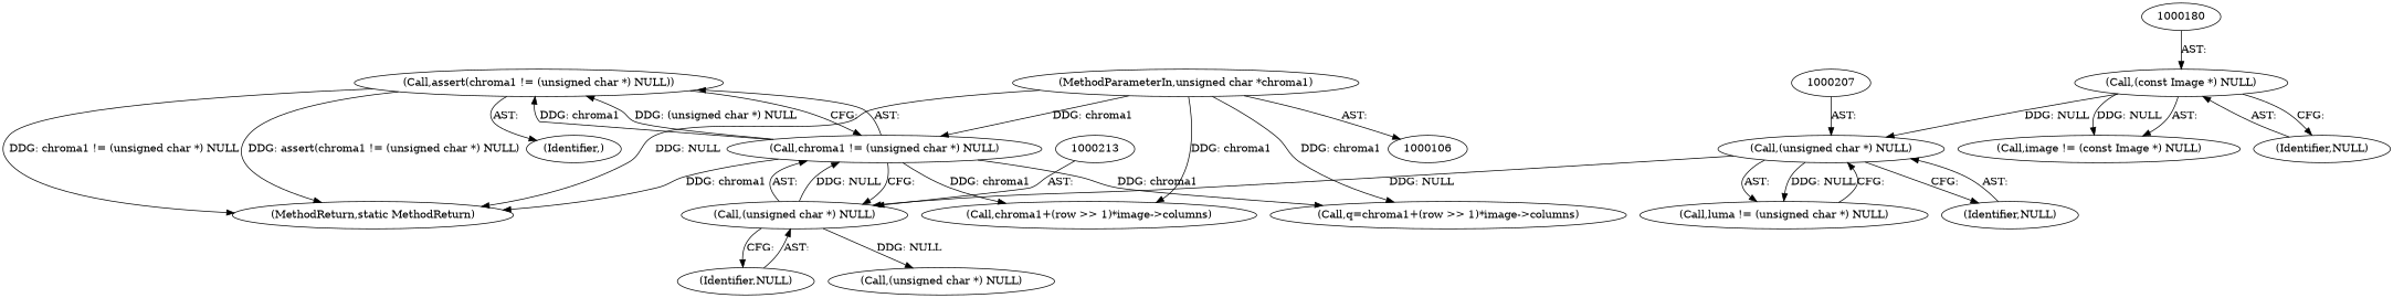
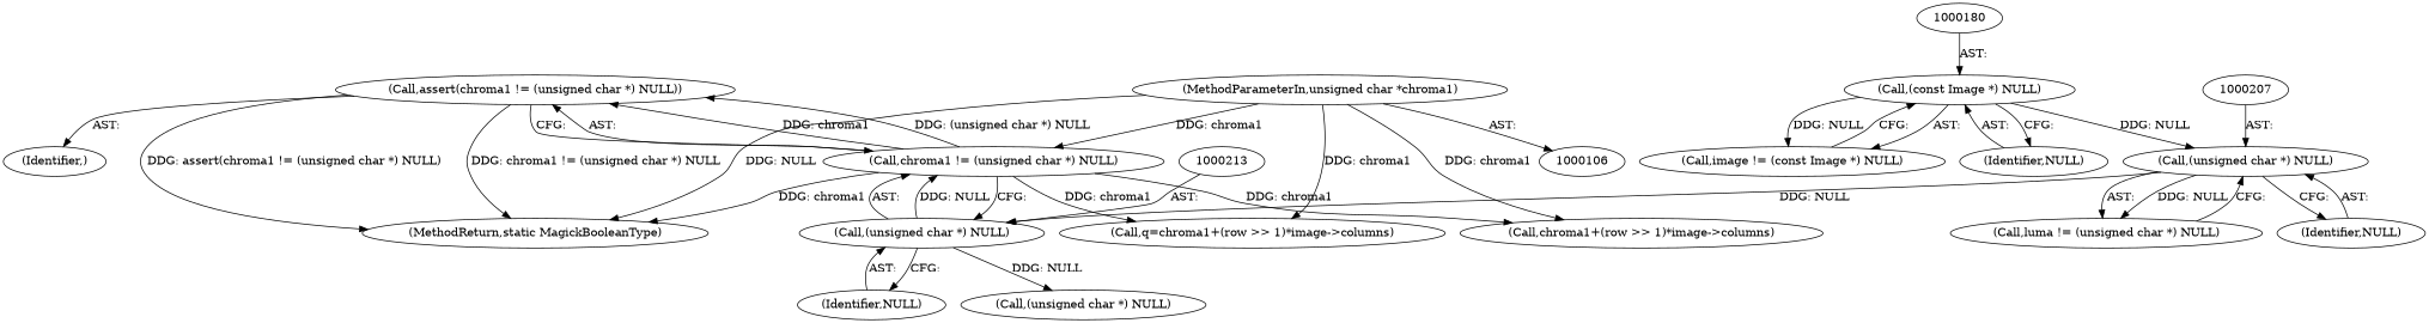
  digraph {
    n1 [label="(Call,assert(chroma1 != (unsigned char *) NULL))"]
    n2 [label="(Call,chroma1 != (unsigned char *) NULL)"]
    n3 [label="(Identifier,)"]
-   n4 [label="(MethodReturn,static MethodReturn)"]
+   n4 [label="(MethodReturn,static MagickBooleanType)"]
    n5 [label="(Call,(unsigned char *) NULL)"]
    n6 [label="(Call,q=chroma1+(row >> 1)*image->columns)"]
    n7 [label="(Call,chroma1+(row >> 1)*image->columns)"]
    n8 [label="(Identifier,NULL)"]
    n9 [label="(Call,(unsigned char *) NULL)"]
    n10 [label="(MethodParameterIn,unsigned char *chroma1)"]
    1000106
    n12 [label="(Call,(unsigned char *) NULL)"]
    n13 [label="(Call,luma != (unsigned char *) NULL)"]
    n14 [label="(Identifier,NULL)"]
    n15 [label="(Call,(const Image *) NULL)"]
    n16 [label="(Call,image != (const Image *) NULL)"]
    n17 [label="(Identifier,NULL)"]
    1000213
    1000207
    1000180
    n1 -> n2 [label="CFG: "]
    n1 -> n3 [label="AST: "]
    n1 -> n4 [label="DDG: assert(chroma1 != (unsigned char *) NULL)"]
    n1 -> n4 [label="DDG: chroma1 != (unsigned char *) NULL"]
    n2 -> n1 [label="AST: "]
    n2 -> n1 [label="DDG: chroma1"]
    n2 -> n1 [label="DDG: (unsigned char *) NULL"]
    n2 -> n4 [label="DDG: chroma1"]
    n2 -> n5 [label="CFG: "]
    n2 -> n6 [label="DDG: chroma1"]
    n2 -> n7 [label="DDG: chroma1"]
    n5 -> n2 [label="AST: "]
    n5 -> n2 [label="DDG: NULL"]
    n5 -> n8 [label="CFG: "]
    n5 -> n9 [label="DDG: NULL"]
    n8 -> n5 [label="AST: "]
    n10 -> n2 [label="DDG: chroma1"]
    n10 -> n4 [label="DDG: NULL"]
    n10 -> n6 [label="DDG: chroma1"]
    n10 -> n7 [label="DDG: chroma1"]
    n10 -> 1000106 [label="AST: "]
    n12 -> n5 [label="DDG: NULL"]
    n12 -> n13 [label="AST: "]
    n12 -> n13 [label="DDG: NULL"]
    n12 -> n14 [label="CFG: "]
    n13 -> n12 [label="CFG: "]
    n14 -> n12 [label="AST: "]
    n15 -> n12 [label="DDG: NULL"]
    n15 -> n16 [label="AST: "]
    n15 -> n16 [label="DDG: NULL"]
    n15 -> n17 [label="CFG: "]
+   n16 -> n15 [label="CFG: "]
    n17 -> n15 [label="AST: "]
    1000213 -> n5 [label="AST: "]
    1000207 -> n12 [label="AST: "]
    1000180 -> n15 [label="AST: "]
  }
